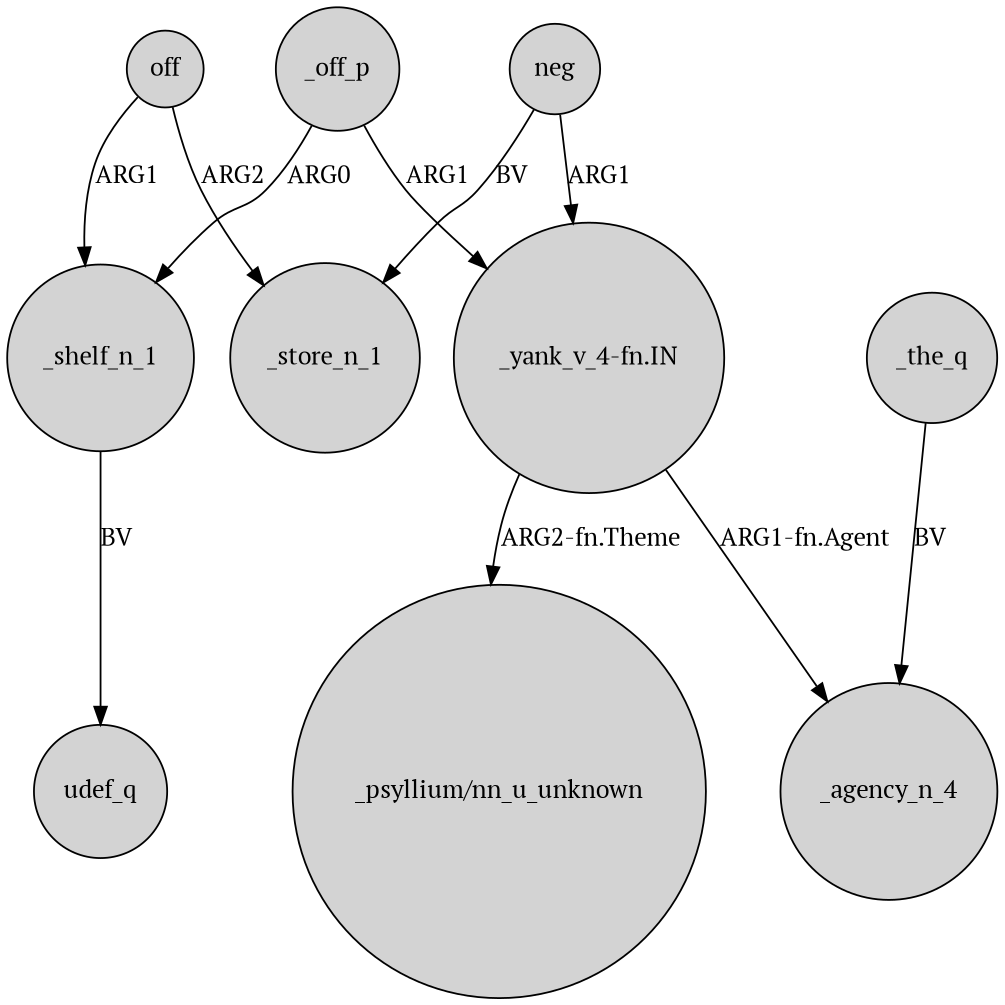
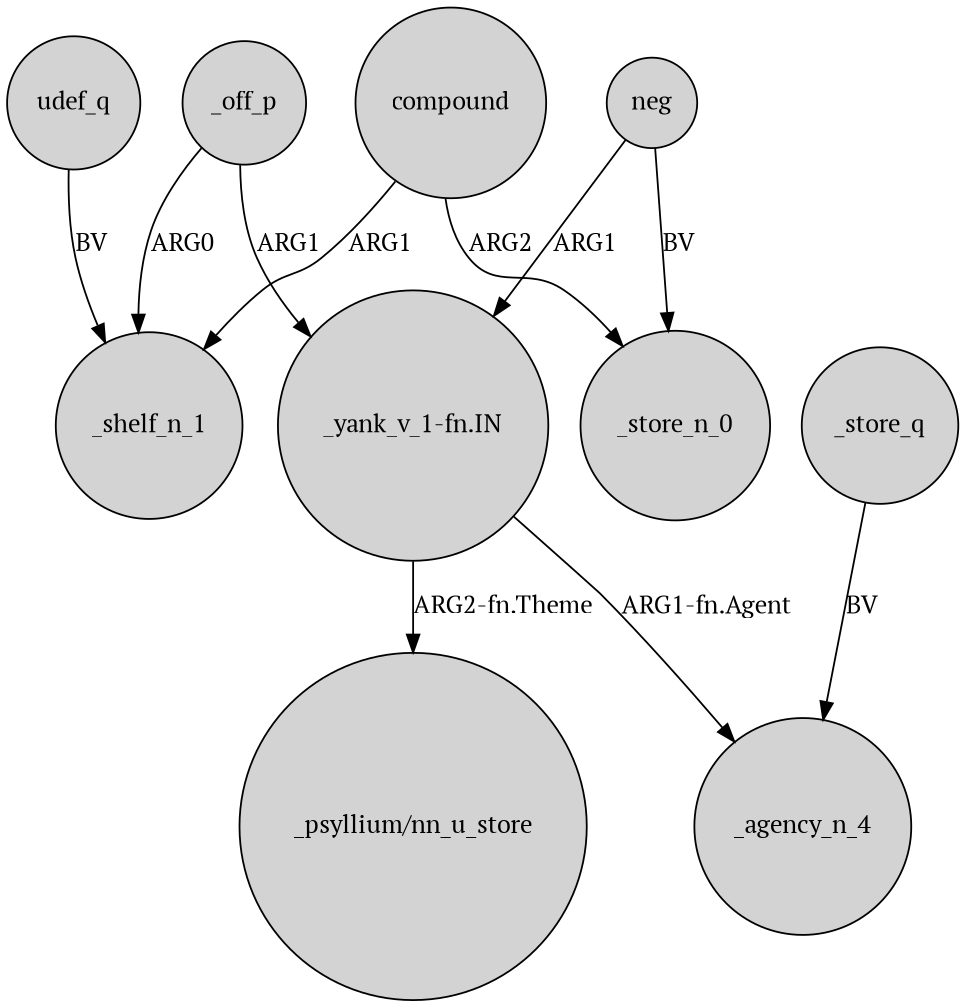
  digraph {
    fontname="PT Serif"
    node [fontname="PT Serif" shape=circle style=filled]
    edge [fontname="PT Serif"]
    _off_p
    _shelf_n_1
-   "_yank_v_1-fn.IN" [label="_yank_v_4-fn.IN"]
+   "_yank_v_1-fn.IN"
    n4 [label=_agency_n_4]
-   "_psyllium/nn_u_unknown"
-   _the_q
+   "_psyllium/nn_u_unknown" [label="_psyllium/nn_u_store"]
+   _the_q [label=_store_q]
    udef_q
-   compound [label=off]
-   _store_n_1
+   compound
+   _store_n_1 [label=_store_n_0]
    neg
    _off_p -> _shelf_n_1 [label=ARG0]
    _off_p -> "_yank_v_1-fn.IN" [label=ARG1]
    "_yank_v_1-fn.IN" -> n4 [label="ARG1-fn.Agent"]
    "_yank_v_1-fn.IN" -> "_psyllium/nn_u_unknown" [label="ARG2-fn.Theme"]
    _the_q -> n4 [label=BV]
-   _shelf_n_1 -> udef_q [label=BV]
+   udef_q -> _shelf_n_1 [label=BV]
    compound -> _shelf_n_1 [label=ARG1]
    compound -> _store_n_1 [label=ARG2]
    neg -> "_yank_v_1-fn.IN" [label=ARG1]
    neg -> _store_n_1 [label=BV]
  }
